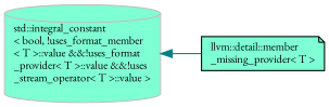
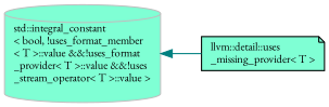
  digraph {
    rankdir=LR
    fontname="EB Garamond"
    node [fillcolor=aquamarine fontname="EB Garamond" fontsize=10 style=filled]
-   n1 [color=black fontcolor=black height=0.2 label="llvm::detail::member\l_missing_provider\< T \>" shape=note width=0.4]
+   n1 [color=black fontcolor=black height=0.2 label="llvm::detail::uses\l_missing_provider\< T \>" shape=note width=0.4]
    n2 [color=grey75 height=0.2 label="std::integral_constant\l\< bool, !uses_format_member\l\< T \>::value &&!uses_format\l_provider\< T \>::value &&!uses\l_stream_operator\< T \>::value \>" shape=cylinder width=0.4]
    n2 -> n1 [color=teal dir=back fontname="EB Garamond" fontsize=10 labelfontname=Helvetica labelfontsize=10 style=solid]
  }
